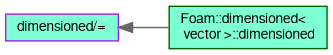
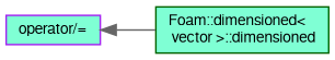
  digraph {
    rankdir=LR
    node [fillcolor=aquamarine fontname=FreeSans fontsize=10 shape=record style=filled]
-   n1 [color=purple fontcolor=black height=0.2 label="dimensioned/=" width=0.4]
+   n1 [color=purple fontcolor=black height=0.2 label="operator/=" width=0.4]
    n2 [color=darkgreen height=0.2 label="Foam::dimensioned\<\l vector \>::dimensioned" width=0.4]
    n1 -> n2 [color=gray40 dir=back fontname=FreeSans fontsize=10 labelfontname=FreeSans labelfontsize=10 style=solid]
  }
